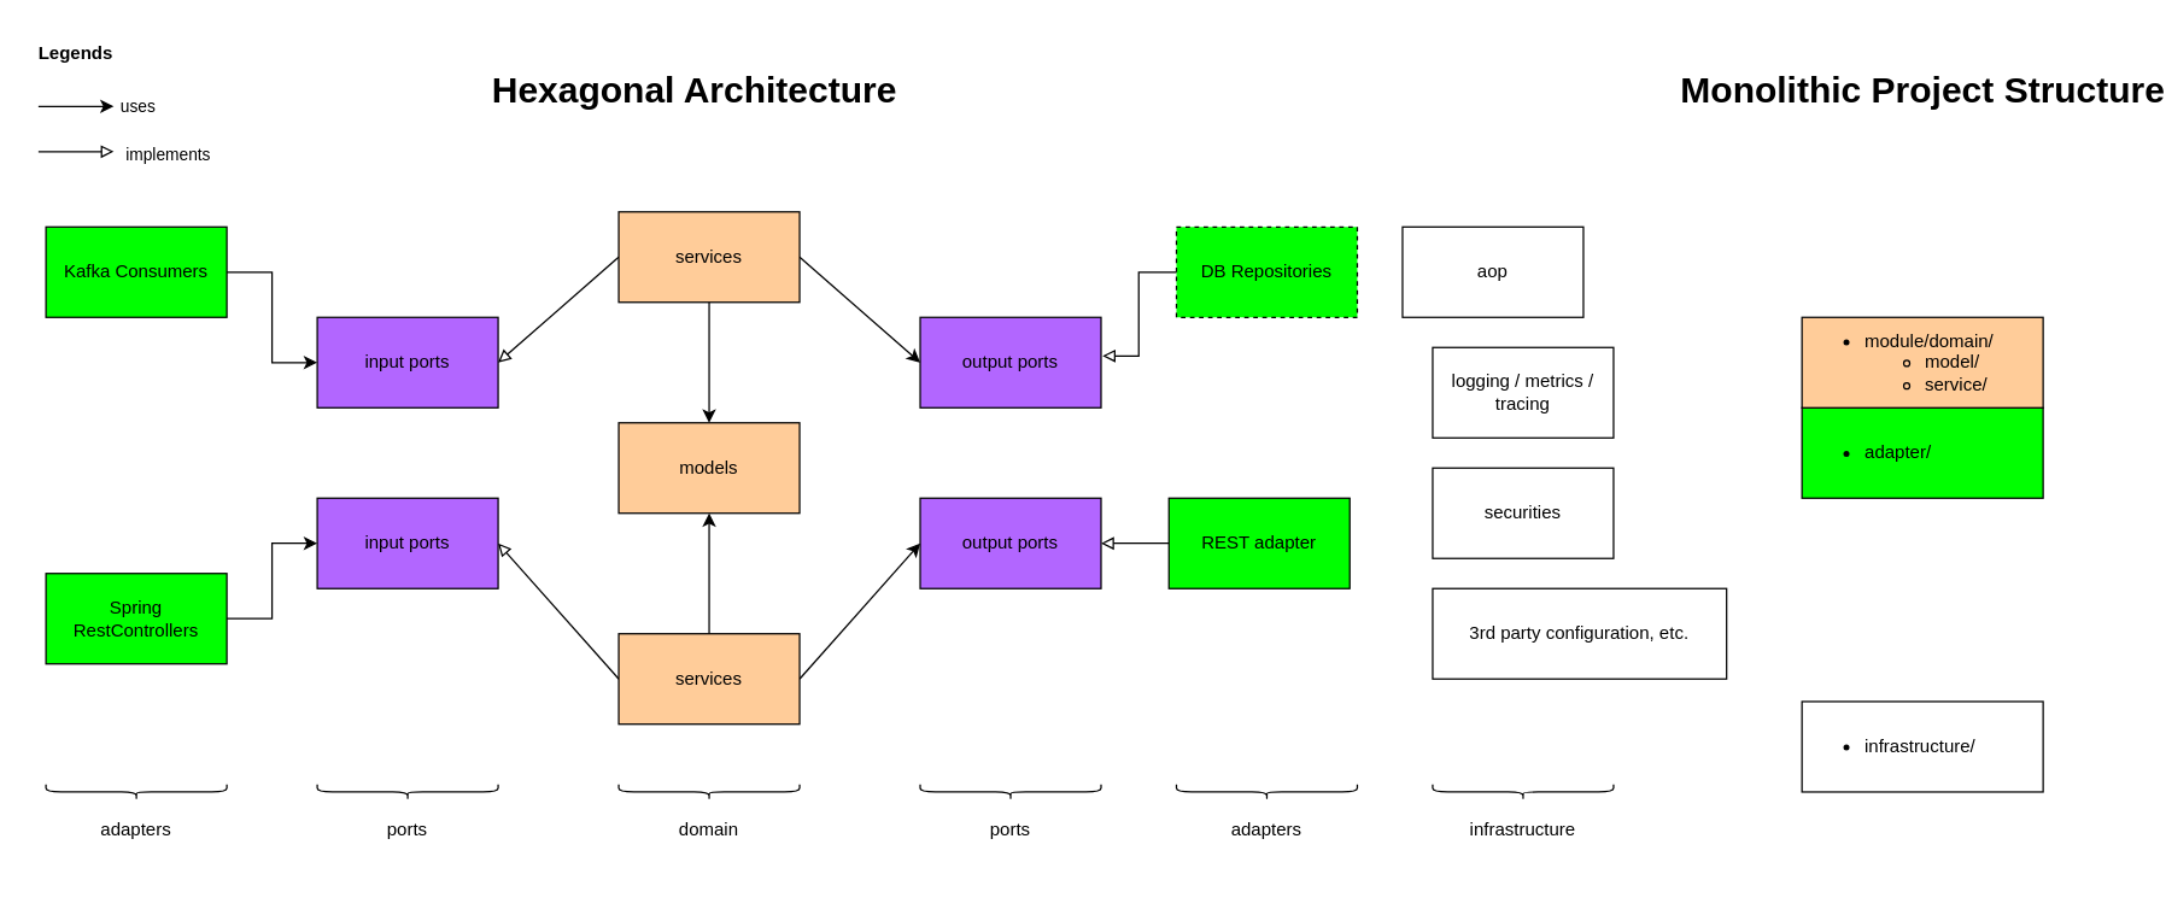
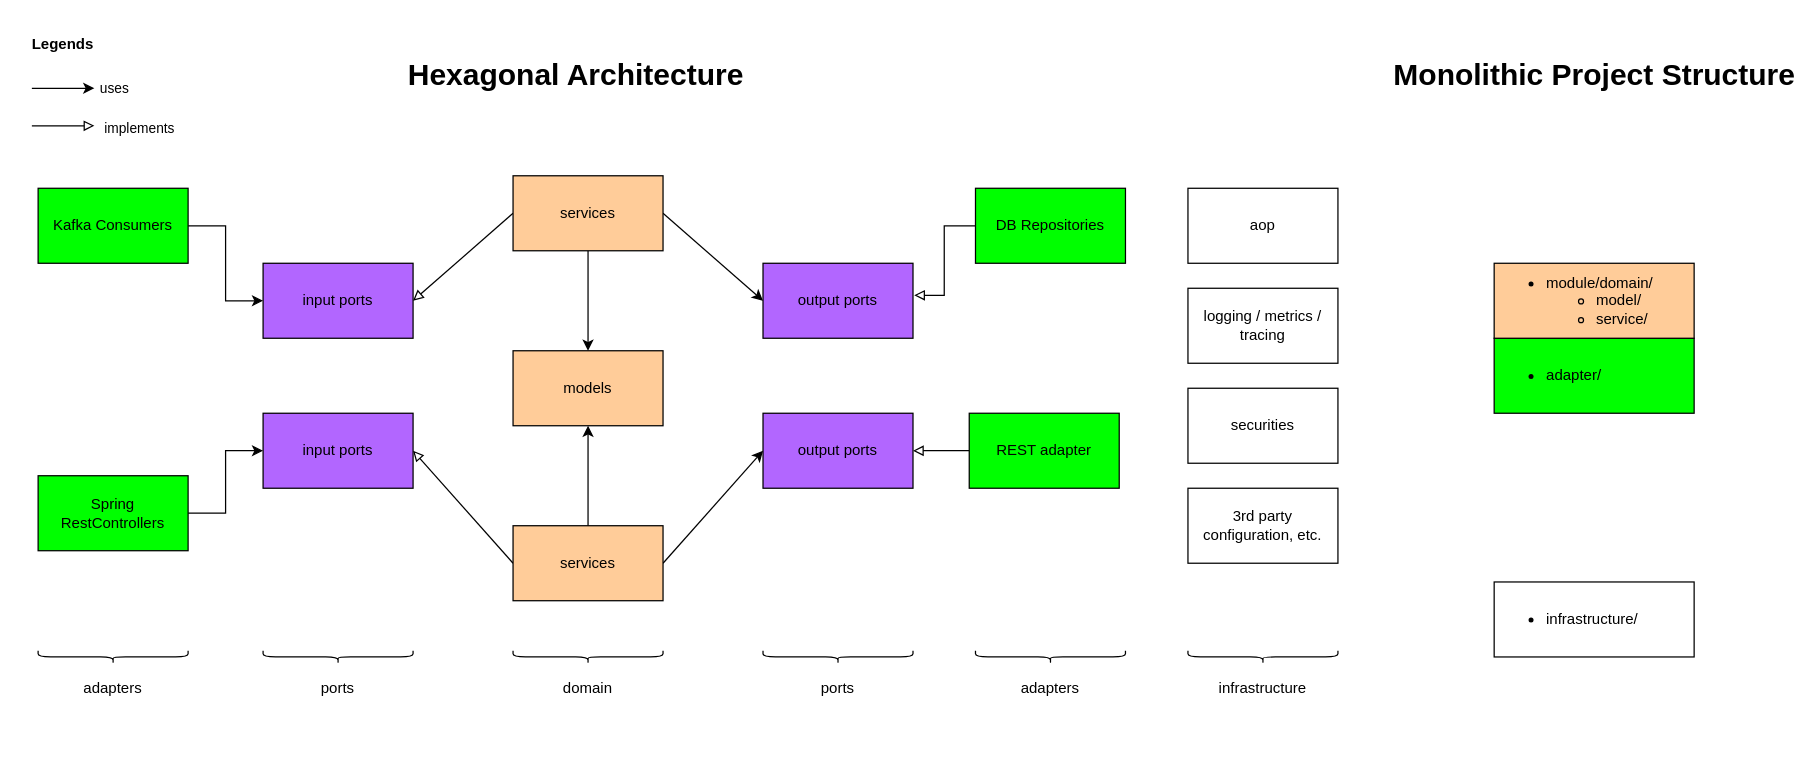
  <mxCell id="0" />
  <mxCell id="1" parent="0" />
  <mxCell id="2" value="Monolithic Project Structure" style="text;strokeColor=none;fillColor=none;html=1;fontSize=24;fontStyle=1;verticalAlign=middle;align=center;" vertex="1" parent="1"><mxGeometry x="1225" y="40" width="100" height="40" as="geometry" /></mxCell>
  <mxCell id="3" value="&lt;ul&gt;&lt;li&gt;adapter/&lt;/li&gt;&lt;/ul&gt;" style="rounded=0;whiteSpace=wrap;html=1;fillColor=#00FF00;align=left;" vertex="1" parent="1"><mxGeometry x="1195" y="270" width="160" height="60" as="geometry" /></mxCell>
  <mxCell id="4" value="&lt;ul&gt;&lt;li&gt;module/domain/&lt;/li&gt;&lt;ul&gt;&lt;li&gt;model/&lt;/li&gt;&lt;li&gt;service/&lt;/li&gt;&lt;/ul&gt;&lt;/ul&gt;" style="rounded=0;whiteSpace=wrap;html=1;fillColor=#FFCC99;align=left;" vertex="1" parent="1"><mxGeometry x="1195" y="210" width="160" height="60" as="geometry" /></mxCell>
  <mxCell id="5" value="&lt;ul&gt;&lt;li&gt;infrastructure/&lt;/li&gt;&lt;/ul&gt;" style="rounded=0;whiteSpace=wrap;html=1;align=left;" vertex="1" parent="1"><mxGeometry x="1195" y="465" width="160" height="60" as="geometry" /></mxCell>
  <mxCell id="6" value="models" style="rounded=0;whiteSpace=wrap;html=1;fillColor=#FFCC99;" vertex="1" parent="1"><mxGeometry x="410" y="280" width="120" height="60" as="geometry" /></mxCell>
  <mxCell id="7" style="edgeStyle=orthogonalEdgeStyle;rounded=0;orthogonalLoop=1;jettySize=auto;html=1;exitX=0.5;exitY=1;exitDx=0;exitDy=0;entryX=0.5;entryY=0;entryDx=0;entryDy=0;" edge="1" parent="1" source="10" target="6"><mxGeometry relative="1" as="geometry" /></mxCell>
  <mxCell id="8" style="rounded=0;orthogonalLoop=1;jettySize=auto;html=1;exitX=1;exitY=0.5;exitDx=0;exitDy=0;entryX=0;entryY=0.5;entryDx=0;entryDy=0;" edge="1" parent="1" source="10" target="15"><mxGeometry relative="1" as="geometry" /></mxCell>
  <mxCell id="9" style="rounded=0;orthogonalLoop=1;jettySize=auto;html=1;exitX=0;exitY=0.5;exitDx=0;exitDy=0;entryX=1;entryY=0.5;entryDx=0;entryDy=0;endArrow=block;endFill=0;" edge="1" parent="1" source="10" target="17"><mxGeometry relative="1" as="geometry" /></mxCell>
  <mxCell id="10" value="services" style="rounded=0;whiteSpace=wrap;html=1;fillColor=#FFCC99;" vertex="1" parent="1"><mxGeometry x="410" y="140" width="120" height="60" as="geometry" /></mxCell>
  <mxCell id="11" style="edgeStyle=orthogonalEdgeStyle;rounded=0;orthogonalLoop=1;jettySize=auto;html=1;entryX=0.5;entryY=1;entryDx=0;entryDy=0;" edge="1" parent="1" source="14" target="6"><mxGeometry relative="1" as="geometry" /></mxCell>
  <mxCell id="12" style="rounded=0;orthogonalLoop=1;jettySize=auto;html=1;exitX=1;exitY=0.5;exitDx=0;exitDy=0;entryX=0;entryY=0.5;entryDx=0;entryDy=0;" edge="1" parent="1" source="14" target="16"><mxGeometry relative="1" as="geometry" /></mxCell>
  <mxCell id="13" style="rounded=0;orthogonalLoop=1;jettySize=auto;html=1;exitX=0;exitY=0.5;exitDx=0;exitDy=0;entryX=1;entryY=0.5;entryDx=0;entryDy=0;endArrow=block;endFill=0;" edge="1" parent="1" source="14" target="18"><mxGeometry relative="1" as="geometry" /></mxCell>
  <mxCell id="14" value="services" style="rounded=0;whiteSpace=wrap;html=1;fillColor=#FFCC99;" vertex="1" parent="1"><mxGeometry x="410" y="420" width="120" height="60" as="geometry" /></mxCell>
  <mxCell id="15" value="output ports" style="rounded=0;whiteSpace=wrap;html=1;fillColor=#B266FF;" vertex="1" parent="1"><mxGeometry x="610" y="210" width="120" height="60" as="geometry" /></mxCell>
  <mxCell id="16" value="output ports" style="rounded=0;whiteSpace=wrap;html=1;fillColor=#B266FF;" vertex="1" parent="1"><mxGeometry x="610" y="330" width="120" height="60" as="geometry" /></mxCell>
  <mxCell id="17" value="input ports" style="rounded=0;whiteSpace=wrap;html=1;fillColor=#B266FF;" vertex="1" parent="1"><mxGeometry x="210" y="210" width="120" height="60" as="geometry" /></mxCell>
  <mxCell id="18" value="input ports" style="rounded=0;whiteSpace=wrap;html=1;fillColor=#B266FF;" vertex="1" parent="1"><mxGeometry x="210" y="330" width="120" height="60" as="geometry" /></mxCell>
  <mxCell id="19" value="Legends" style="text;html=1;align=center;verticalAlign=middle;whiteSpace=wrap;rounded=0;fontStyle=1" vertex="1" parent="1"><mxGeometry x="20" y="20" width="60" height="30" as="geometry" /></mxCell>
  <mxCell id="20" style="rounded=0;orthogonalLoop=1;jettySize=auto;html=1;" edge="1" parent="1"><mxGeometry relative="1" as="geometry"><mxPoint x="25" y="70" as="sourcePoint" /><mxPoint x="75" y="70" as="targetPoint" /></mxGeometry></mxCell>
  <mxCell id="21" value="uses" style="edgeLabel;html=1;align=center;verticalAlign=middle;resizable=0;points=[];" vertex="1" connectable="0" parent="20"><mxGeometry x="-0.408" y="1" relative="1" as="geometry"><mxPoint x="50" as="offset" /></mxGeometry></mxCell>
  <mxCell id="22" style="rounded=0;orthogonalLoop=1;jettySize=auto;html=1;endArrow=block;endFill=0;" edge="1" parent="1"><mxGeometry relative="1" as="geometry"><mxPoint x="25" y="100" as="sourcePoint" /><mxPoint x="75" y="100" as="targetPoint" /></mxGeometry></mxCell>
  <mxCell id="23" value="implements" style="edgeLabel;html=1;align=center;verticalAlign=middle;resizable=0;points=[];" vertex="1" connectable="0" parent="22"><mxGeometry x="-0.088" y="-1" relative="1" as="geometry"><mxPoint x="62" as="offset" /></mxGeometry></mxCell>
  <mxCell id="24" style="edgeStyle=orthogonalEdgeStyle;rounded=0;orthogonalLoop=1;jettySize=auto;html=1;exitX=1;exitY=0.5;exitDx=0;exitDy=0;entryX=0;entryY=0.5;entryDx=0;entryDy=0;" edge="1" parent="1" source="25" target="17"><mxGeometry relative="1" as="geometry" /></mxCell>
  <mxCell id="25" value="Kafka Consumers" style="rounded=0;whiteSpace=wrap;html=1;fillColor=#00FF00;" vertex="1" parent="1"><mxGeometry x="30" y="150" width="120" height="60" as="geometry" /></mxCell>
  <mxCell id="26" style="edgeStyle=orthogonalEdgeStyle;rounded=0;orthogonalLoop=1;jettySize=auto;html=1;exitX=1;exitY=0.5;exitDx=0;exitDy=0;entryX=0;entryY=0.5;entryDx=0;entryDy=0;" edge="1" parent="1" source="27" target="18"><mxGeometry relative="1" as="geometry" /></mxCell>
  <mxCell id="27" value="Spring RestControllers" style="rounded=0;whiteSpace=wrap;html=1;fillColor=#00FF00;" vertex="1" parent="1"><mxGeometry x="30" y="380" width="120" height="60" as="geometry" /></mxCell>
- <mxCell id="28" value="DB Repositories" style="rounded=0;whiteSpace=wrap;html=1;fillColor=#00FF00;dashed=1;" vertex="1" parent="1"><mxGeometry x="780" y="150" width="120" height="60" as="geometry" /></mxCell>
+ <mxCell id="28" value="DB Repositories" style="rounded=0;whiteSpace=wrap;html=1;fillColor=#00FF00;" vertex="1" parent="1"><mxGeometry x="780" y="150" width="120" height="60" as="geometry" /></mxCell>
  <mxCell id="29" style="edgeStyle=orthogonalEdgeStyle;rounded=0;orthogonalLoop=1;jettySize=auto;html=1;exitX=0;exitY=0.5;exitDx=0;exitDy=0;entryX=1.008;entryY=0.427;entryDx=0;entryDy=0;entryPerimeter=0;endArrow=block;endFill=0;" edge="1" parent="1" source="28" target="15"><mxGeometry relative="1" as="geometry" /></mxCell>
  <mxCell id="30" style="edgeStyle=orthogonalEdgeStyle;rounded=0;orthogonalLoop=1;jettySize=auto;html=1;exitX=0;exitY=0.5;exitDx=0;exitDy=0;entryX=1;entryY=0.5;entryDx=0;entryDy=0;endArrow=block;endFill=0;" edge="1" parent="1" source="31" target="16"><mxGeometry relative="1" as="geometry" /></mxCell>
  <mxCell id="31" value="REST adapter" style="rounded=0;whiteSpace=wrap;html=1;fillColor=#00FF00;" vertex="1" parent="1"><mxGeometry x="775" y="330" width="120" height="60" as="geometry" /></mxCell>
  <mxCell id="32" value="" style="group" vertex="1" connectable="0" parent="1"><mxGeometry x="210" y="520" width="120" height="45" as="geometry" /></mxCell>
  <mxCell id="33" value="" style="shape=curlyBracket;whiteSpace=wrap;html=1;rounded=1;labelPosition=left;verticalLabelPosition=middle;align=right;verticalAlign=middle;rotation=-90;" vertex="1" parent="32"><mxGeometry x="55" y="-55" width="10" height="120" as="geometry" /></mxCell>
  <mxCell id="34" value="ports" style="text;html=1;align=center;verticalAlign=middle;whiteSpace=wrap;rounded=0;" vertex="1" parent="32"><mxGeometry x="30" y="15" width="60" height="30" as="geometry" /></mxCell>
  <mxCell id="35" value="" style="group" vertex="1" connectable="0" parent="1"><mxGeometry x="410" y="520" width="120" height="45" as="geometry" /></mxCell>
  <mxCell id="36" value="" style="shape=curlyBracket;whiteSpace=wrap;html=1;rounded=1;labelPosition=left;verticalLabelPosition=middle;align=right;verticalAlign=middle;rotation=-90;" vertex="1" parent="35"><mxGeometry x="55" y="-55" width="10" height="120" as="geometry" /></mxCell>
  <mxCell id="37" value="domain" style="text;html=1;align=center;verticalAlign=middle;whiteSpace=wrap;rounded=0;" vertex="1" parent="35"><mxGeometry x="30" y="15" width="60" height="30" as="geometry" /></mxCell>
  <mxCell id="38" value="" style="group" vertex="1" connectable="0" parent="1"><mxGeometry x="610" y="520" width="120" height="45" as="geometry" /></mxCell>
  <mxCell id="39" value="" style="shape=curlyBracket;whiteSpace=wrap;html=1;rounded=1;labelPosition=left;verticalLabelPosition=middle;align=right;verticalAlign=middle;rotation=-90;" vertex="1" parent="38"><mxGeometry x="55" y="-55" width="10" height="120" as="geometry" /></mxCell>
  <mxCell id="40" value="ports" style="text;html=1;align=center;verticalAlign=middle;whiteSpace=wrap;rounded=0;" vertex="1" parent="38"><mxGeometry x="30" y="15" width="60" height="30" as="geometry" /></mxCell>
  <mxCell id="41" value="" style="group" vertex="1" connectable="0" parent="1"><mxGeometry x="780" y="520" width="120" height="45" as="geometry" /></mxCell>
  <mxCell id="42" value="" style="shape=curlyBracket;whiteSpace=wrap;html=1;rounded=1;labelPosition=left;verticalLabelPosition=middle;align=right;verticalAlign=middle;rotation=-90;" vertex="1" parent="41"><mxGeometry x="55" y="-55" width="10" height="120" as="geometry" /></mxCell>
  <mxCell id="43" value="adapters" style="text;html=1;align=center;verticalAlign=middle;whiteSpace=wrap;rounded=0;" vertex="1" parent="41"><mxGeometry x="30" y="15" width="60" height="30" as="geometry" /></mxCell>
  <mxCell id="44" value="" style="group" vertex="1" connectable="0" parent="1"><mxGeometry x="30" y="520" width="120" height="45" as="geometry" /></mxCell>
  <mxCell id="45" value="" style="shape=curlyBracket;whiteSpace=wrap;html=1;rounded=1;labelPosition=left;verticalLabelPosition=middle;align=right;verticalAlign=middle;rotation=-90;" vertex="1" parent="44"><mxGeometry x="55" y="-55" width="10" height="120" as="geometry" /></mxCell>
  <mxCell id="46" value="adapters" style="text;html=1;align=center;verticalAlign=middle;whiteSpace=wrap;rounded=0;" vertex="1" parent="44"><mxGeometry x="30" y="15" width="60" height="30" as="geometry" /></mxCell>
- <mxCell id="47" value="aop" style="rounded=0;whiteSpace=wrap;html=1;" vertex="1" parent="1"><mxGeometry x="930" y="150" width="120" height="60" as="geometry" /></mxCell>
+ <mxCell id="47" value="aop" style="rounded=0;whiteSpace=wrap;html=1;" vertex="1" parent="1"><mxGeometry x="950" y="150" width="120" height="60" as="geometry" /></mxCell>
  <mxCell id="48" value="" style="group" vertex="1" connectable="0" parent="1"><mxGeometry x="950" y="520" width="120" height="45" as="geometry" /></mxCell>
  <mxCell id="49" value="" style="shape=curlyBracket;whiteSpace=wrap;html=1;rounded=1;labelPosition=left;verticalLabelPosition=middle;align=right;verticalAlign=middle;rotation=-90;" vertex="1" parent="48"><mxGeometry x="55" y="-55" width="10" height="120" as="geometry" /></mxCell>
  <mxCell id="50" value="infrastructure" style="text;html=1;align=center;verticalAlign=middle;whiteSpace=wrap;rounded=0;" vertex="1" parent="48"><mxGeometry x="30" y="15" width="60" height="30" as="geometry" /></mxCell>
  <mxCell id="51" value="logging / metrics / tracing" style="rounded=0;whiteSpace=wrap;html=1;" vertex="1" parent="1"><mxGeometry x="950" y="230" width="120" height="60" as="geometry" /></mxCell>
  <mxCell id="52" value="securities" style="rounded=0;whiteSpace=wrap;html=1;" vertex="1" parent="1"><mxGeometry x="950" y="310" width="120" height="60" as="geometry" /></mxCell>
- <mxCell id="53" value="3rd party configuration, etc." style="rounded=0;whiteSpace=wrap;html=1;" vertex="1" parent="1"><mxGeometry x="950" y="390" width="195" height="60" as="geometry" /></mxCell>
+ <mxCell id="53" value="3rd party configuration, etc." style="rounded=0;whiteSpace=wrap;html=1;" vertex="1" parent="1"><mxGeometry x="950" y="390" width="120" height="60" as="geometry" /></mxCell>
  <mxCell id="54" value="Hexagonal Architecture" style="text;strokeColor=none;fillColor=none;html=1;fontSize=24;fontStyle=1;verticalAlign=middle;align=center;" vertex="1" parent="1"><mxGeometry x="410" y="40" width="100" height="40" as="geometry" /></mxCell>
